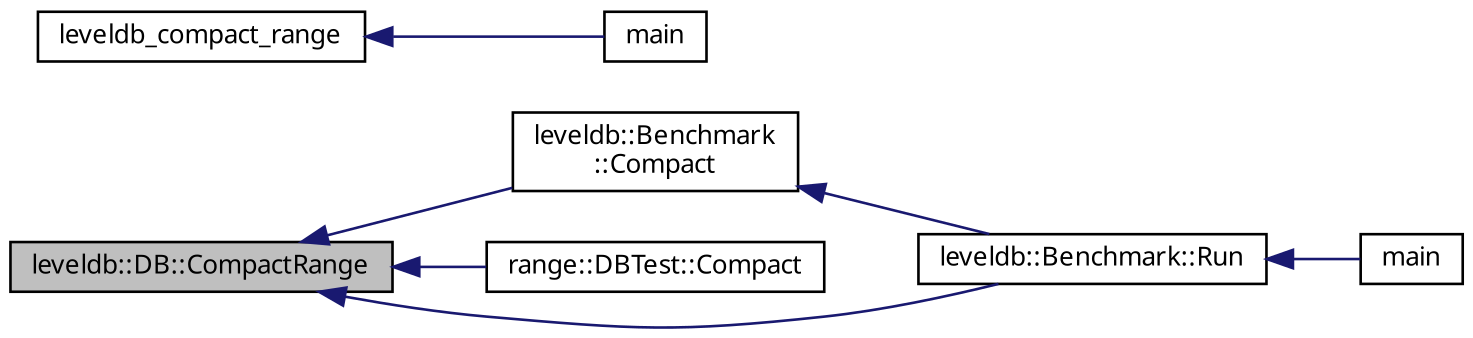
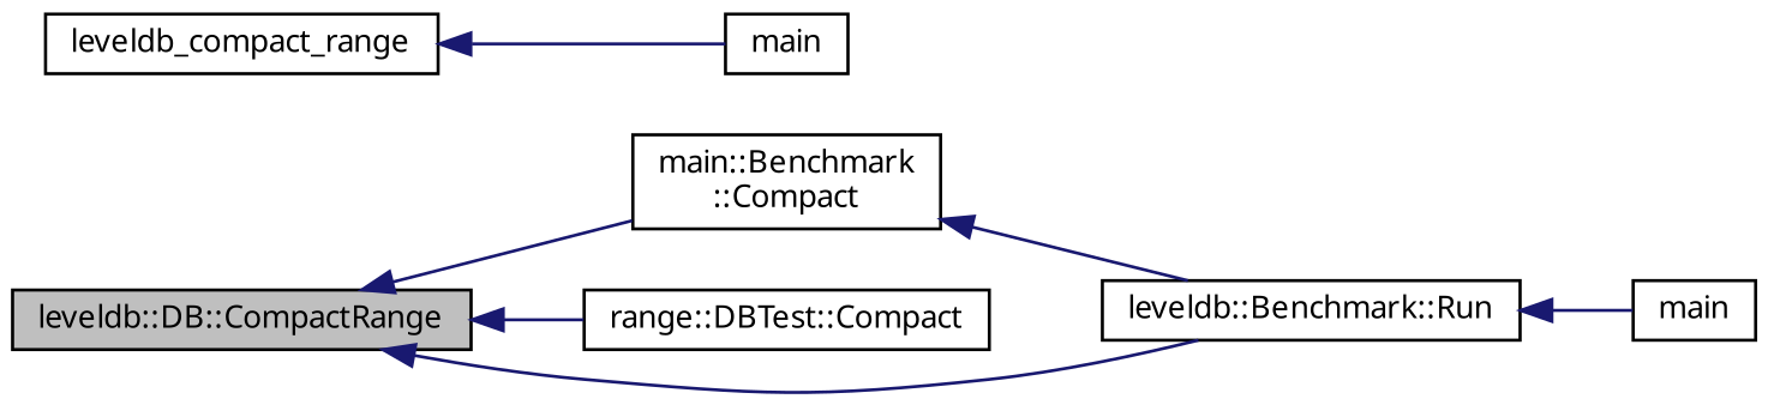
  digraph {
    fontname="Noto Sans"
    rankdir=LR
    node [color=black fillcolor=white fontname="Noto Sans" fontsize=10 shape=record style=filled]
    edge [color=midnightblue dir=back fontname="Noto Sans" fontsize=10 labelfontname=Helvetica labelfontsize=10 style=solid]
    n1 [fillcolor=grey75 fontcolor=black height=0.2 label="leveldb::DB::CompactRange" width=0.4]
-   n2 [height=0.2 label="leveldb::Benchmark\l::Compact" width=0.4]
+   n2 [height=0.2 label="main::Benchmark\l::Compact" width=0.4]
    n3 [height=0.2 label="range::DBTest::Compact" width=0.4]
    n4 [height=0.2 label="leveldb::Benchmark::Run" width=0.4]
    n5 [height=0.2 label=leveldb_compact_range width=0.4]
    n6 [height=0.2 label=main width=0.4]
    n7 [height=0.2 label=main width=0.4]
    n1 -> n2
    n1 -> n3
    n1 -> n4
    n2 -> n4
    n4 -> n7
    n5 -> n6
  }
